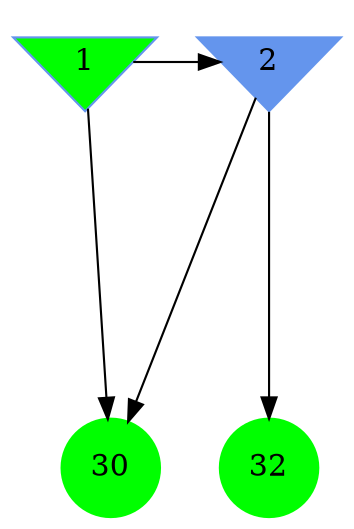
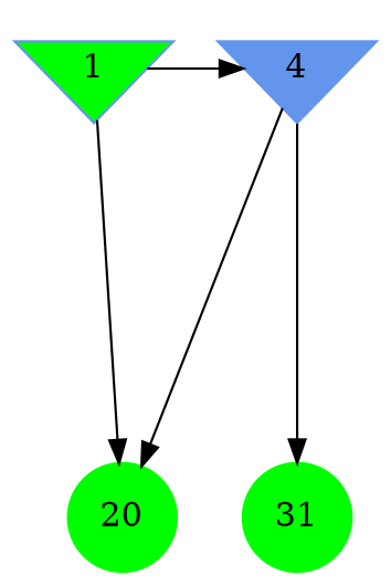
  digraph {
    ranksep=2.0
    node [color=cornflowerblue shape=invtriangle style=filled]
    1 [fillcolor=green]
-   4 [label=2]
-   30 [color=green shape=circle]
-   31 [color=green shape=circle label=32]
+   4
+   30 [color=green shape=circle label=20]
+   31 [color=green shape=circle]
    subgraph sub_1 {
      rank=same
      1
      4
    }
    subgraph sub_2 {
      rank=same
    }
    subgraph sub_3 {
      rank=same
      30
      31
    }
    1 -> 4
    1 -> 30
    4 -> 30
    4 -> 31
  }
